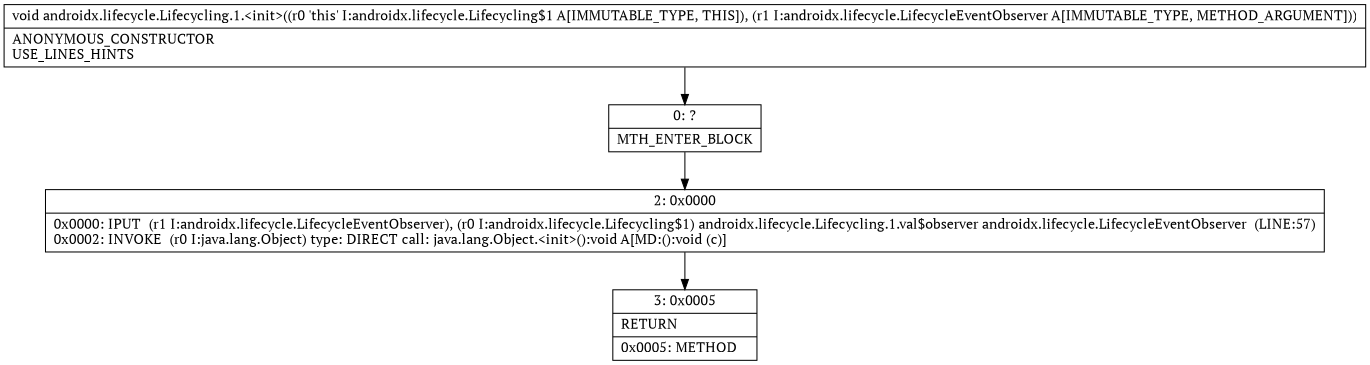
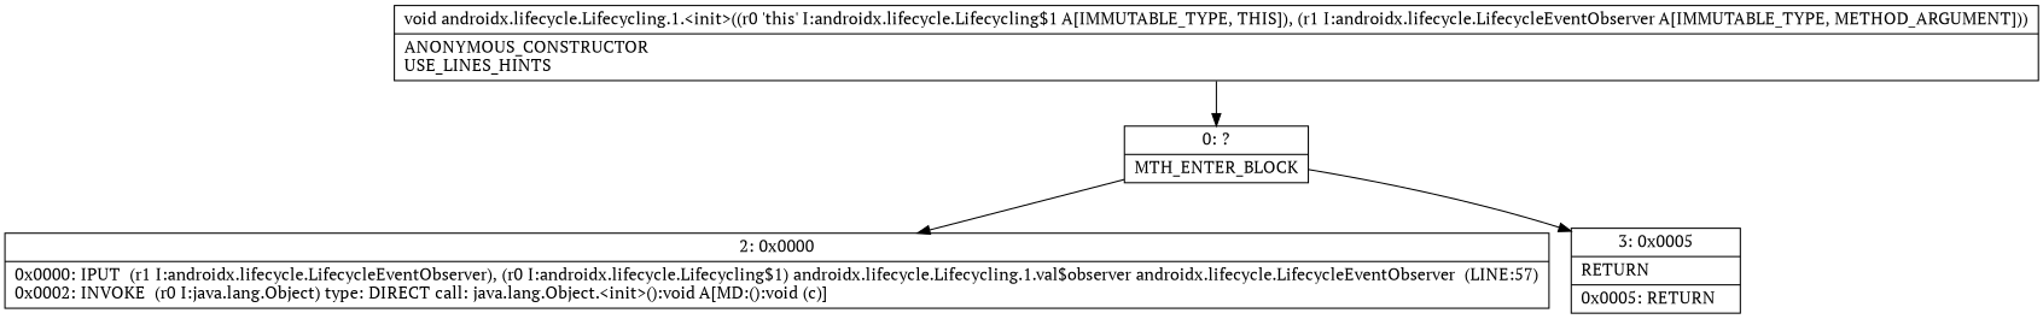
  digraph {
    fontname="PT Serif"
    node [fontname="PT Serif" shape=record]
    edge [fontname="PT Serif"]
    n1 [label="{0\:\ ?|MTH_ENTER_BLOCK\l}"]
    n2 [label="{2\:\ 0x0000|0x0000: IPUT  (r1 I:androidx.lifecycle.LifecycleEventObserver), (r0 I:androidx.lifecycle.Lifecycling$1) androidx.lifecycle.Lifecycling.1.val$observer androidx.lifecycle.LifecycleEventObserver  (LINE:57)\l0x0002: INVOKE  (r0 I:java.lang.Object) type: DIRECT call: java.lang.Object.\<init\>():void A[MD:():void (c)]\l}"]
-   n3 [label="{3\:\ 0x0005|RETURN\l|0x0005: METHOD   \l}"]
+   n3 [label="{3\:\ 0x0005|RETURN\l|0x0005: RETURN   \l}"]
    n4 [label="{void androidx.lifecycle.Lifecycling.1.\<init\>((r0 'this' I:androidx.lifecycle.Lifecycling$1 A[IMMUTABLE_TYPE, THIS]), (r1 I:androidx.lifecycle.LifecycleEventObserver A[IMMUTABLE_TYPE, METHOD_ARGUMENT]))  | ANONYMOUS_CONSTRUCTOR\lUSE_LINES_HINTS\l}"]
    n1 -> n2
-   n2 -> n3
+   n1 -> n3
    n4 -> n1
  }
